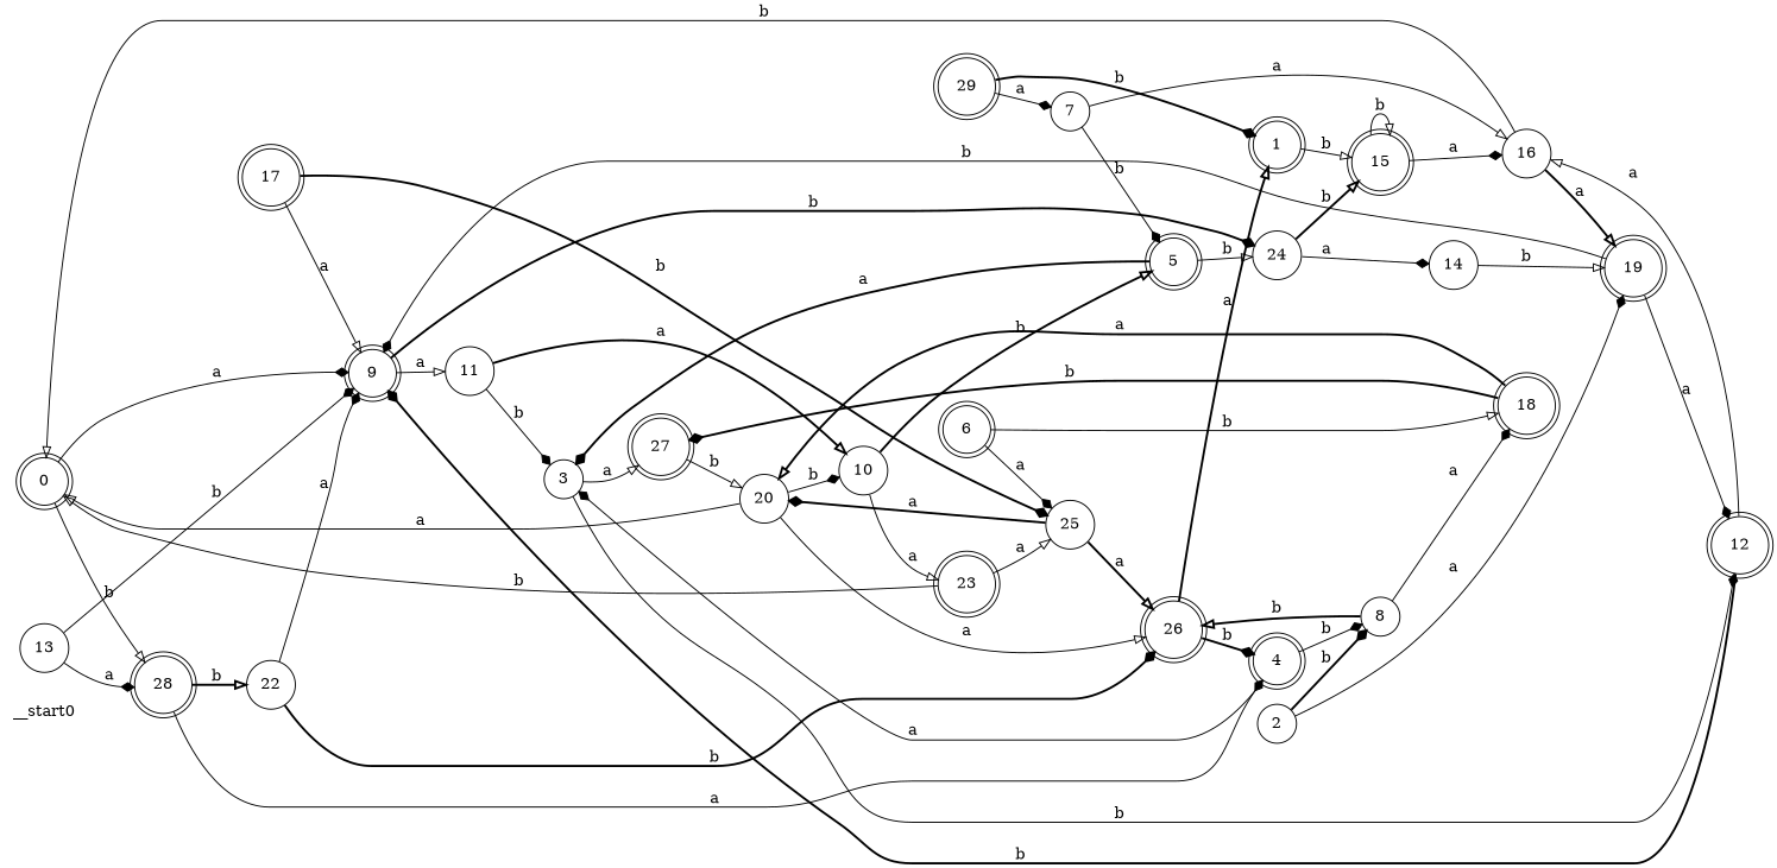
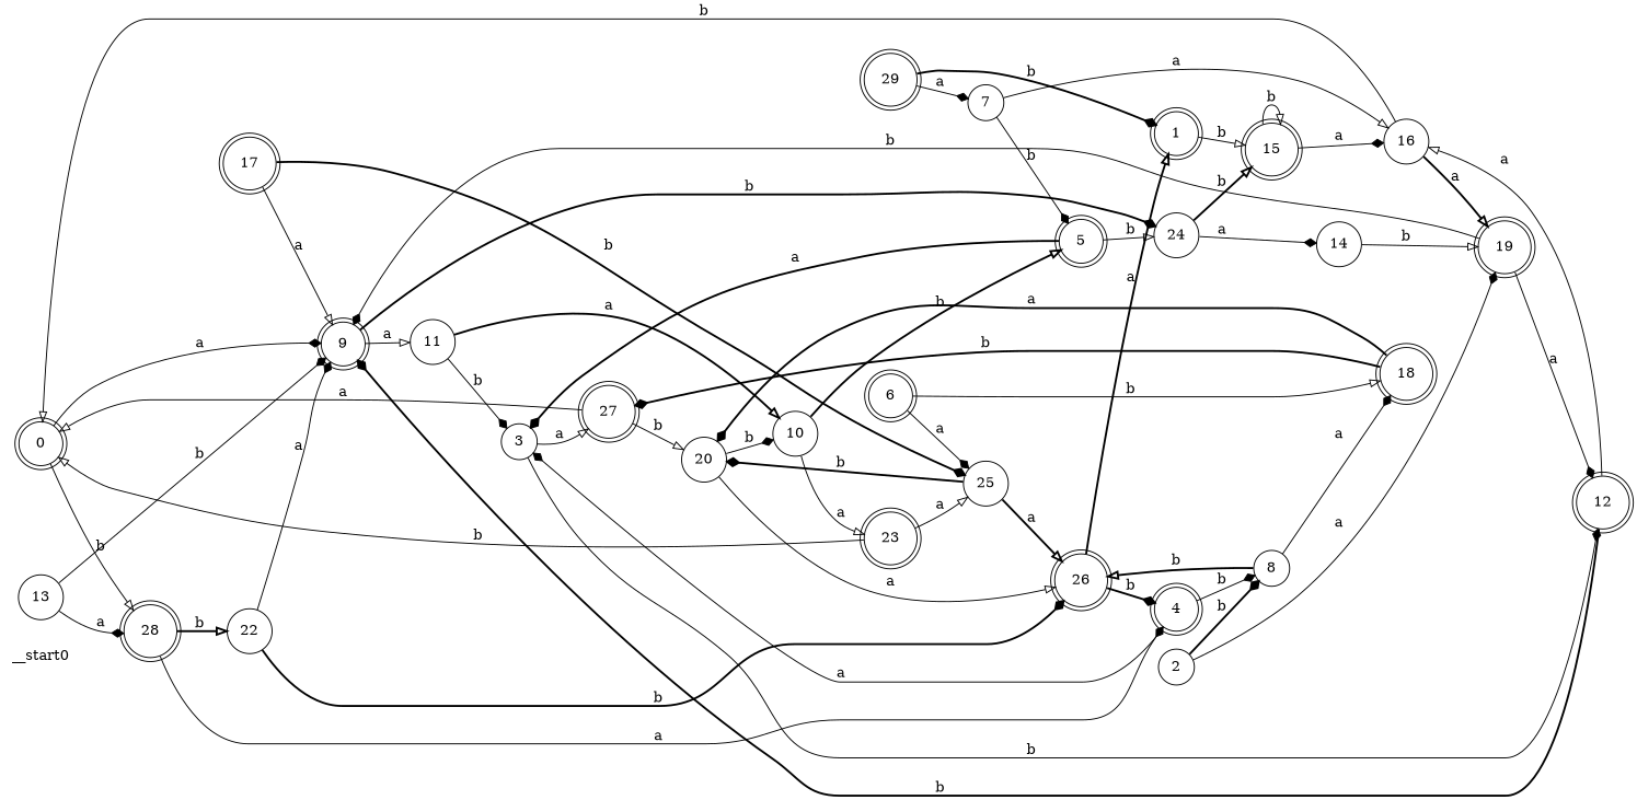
  digraph {
    rankdir=LR
    node [shape=doublecircle color=black fillcolor=white style="rounded,filled"]
    edge [arrowhead=diamond style=solid]
    __start0 [shape=none color="" fillcolor="" style=""]
    n2 [label=0]
    n3 [label=9]
    n4 [label=28]
    n5 [label=24 shape=circle style=filled]
    n6 [label=11 shape=circle style=filled]
    n7 [label=4]
    n8 [label=22 shape=circle style=filled]
    n9 [label=1]
    n10 [label=15]
    n11 [label=16 shape=circle style=filled]
    n12 [label=2 shape=circle style=filled]
    n13 [label=8 shape=circle style=filled]
    n14 [label=19]
    n15 [label=18]
    n16 [label=26]
    n17 [label=12]
    n18 [label=3 shape=circle style=filled]
    n19 [label=27]
    n20 [label=20 shape=circle style=filled]
    n21 [label=5]
    n22 [label=14 shape=circle style=filled]
    n23 [label=6]
    n24 [label=25 shape=circle style=filled]
    n25 [label=7 shape=circle style=filled]
    n26 [label=10 shape=circle style=filled]
    n27 [label=23]
    n28 [label=13 shape=circle style=filled]
    n29 [label=17]
    n30 [label=29]
    n2 -> n3 [label=a]
    n2 -> n4 [arrowhead=onormal label=b]
    n3 -> n5 [label=b style=bold]
    n3 -> n6 [arrowhead=onormal label=a]
    n4 -> n7 [label=a]
    n4 -> n8 [arrowhead=onormal label=b style=bold]
    n5 -> n10 [arrowhead=onormal label=b style=bold]
    n5 -> n22 [label=a]
    n6 -> n18 [label=b]
    n6 -> n26 [arrowhead=onormal label=a style=bold]
    n7 -> n13 [label=b]
    n7 -> n18 [label=a]
    n8 -> n3 [label=a]
    n8 -> n16 [label=b style=bold]
    n9 -> n10 [arrowhead=onormal label=b]
    n10 -> n10 [arrowhead=onormal label=b]
    n10 -> n11 [label=a]
    n11 -> n2 [arrowhead=onormal label=b]
    n11 -> n14 [arrowhead=onormal label=a style=bold]
    n12 -> n13 [label=b style=bold]
    n12 -> n14 [label=a]
    n13 -> n15 [label=a]
    n13 -> n16 [arrowhead=onormal label=b style=bold]
    n14 -> n3 [label=b]
    n14 -> n17 [label=a]
    n15 -> n19 [label=b style=bold]
-   n15 -> n20 [arrowhead=onormal label=a style=bold]
+   n15 -> n20 [label=a style=bold]
    n16 -> n7 [label=b style=bold]
    n16 -> n9 [arrowhead=onormal label=a style=bold]
    n17 -> n3 [label=b style=bold]
    n17 -> n11 [arrowhead=onormal label=a]
    n18 -> n17 [label=b]
    n18 -> n19 [arrowhead=onormal label=a]
-   n20 -> n2 [arrowhead=onormal label=a]
+   n19 -> n2 [arrowhead=onormal label=a]
    n19 -> n20 [arrowhead=onormal label=b]
    n20 -> n16 [arrowhead=onormal label=a]
    n20 -> n26 [label=b]
    n21 -> n5 [arrowhead=onormal label=b]
    n21 -> n18 [label=a style=bold]
    n22 -> n14 [arrowhead=onormal label=b]
    n23 -> n15 [arrowhead=onormal label=b]
    n23 -> n24 [label=a]
    n24 -> n16 [arrowhead=onormal label=a style=bold]
-   n24 -> n20 [label=a style=bold]
+   n24 -> n20 [label=b style=bold]
    n25 -> n11 [arrowhead=onormal label=a]
    n25 -> n21 [label=b]
    n26 -> n21 [arrowhead=onormal label=b style=bold]
    n26 -> n27 [arrowhead=onormal label=a]
    n27 -> n2 [arrowhead=onormal label=b]
    n27 -> n24 [arrowhead=onormal label=a]
    n28 -> n3 [label=b]
    n28 -> n4 [label=a]
    n29 -> n3 [arrowhead=onormal label=a]
    n29 -> n24 [label=b style=bold]
    n30 -> n9 [label=b style=bold]
    n30 -> n25 [label=a]
  }
